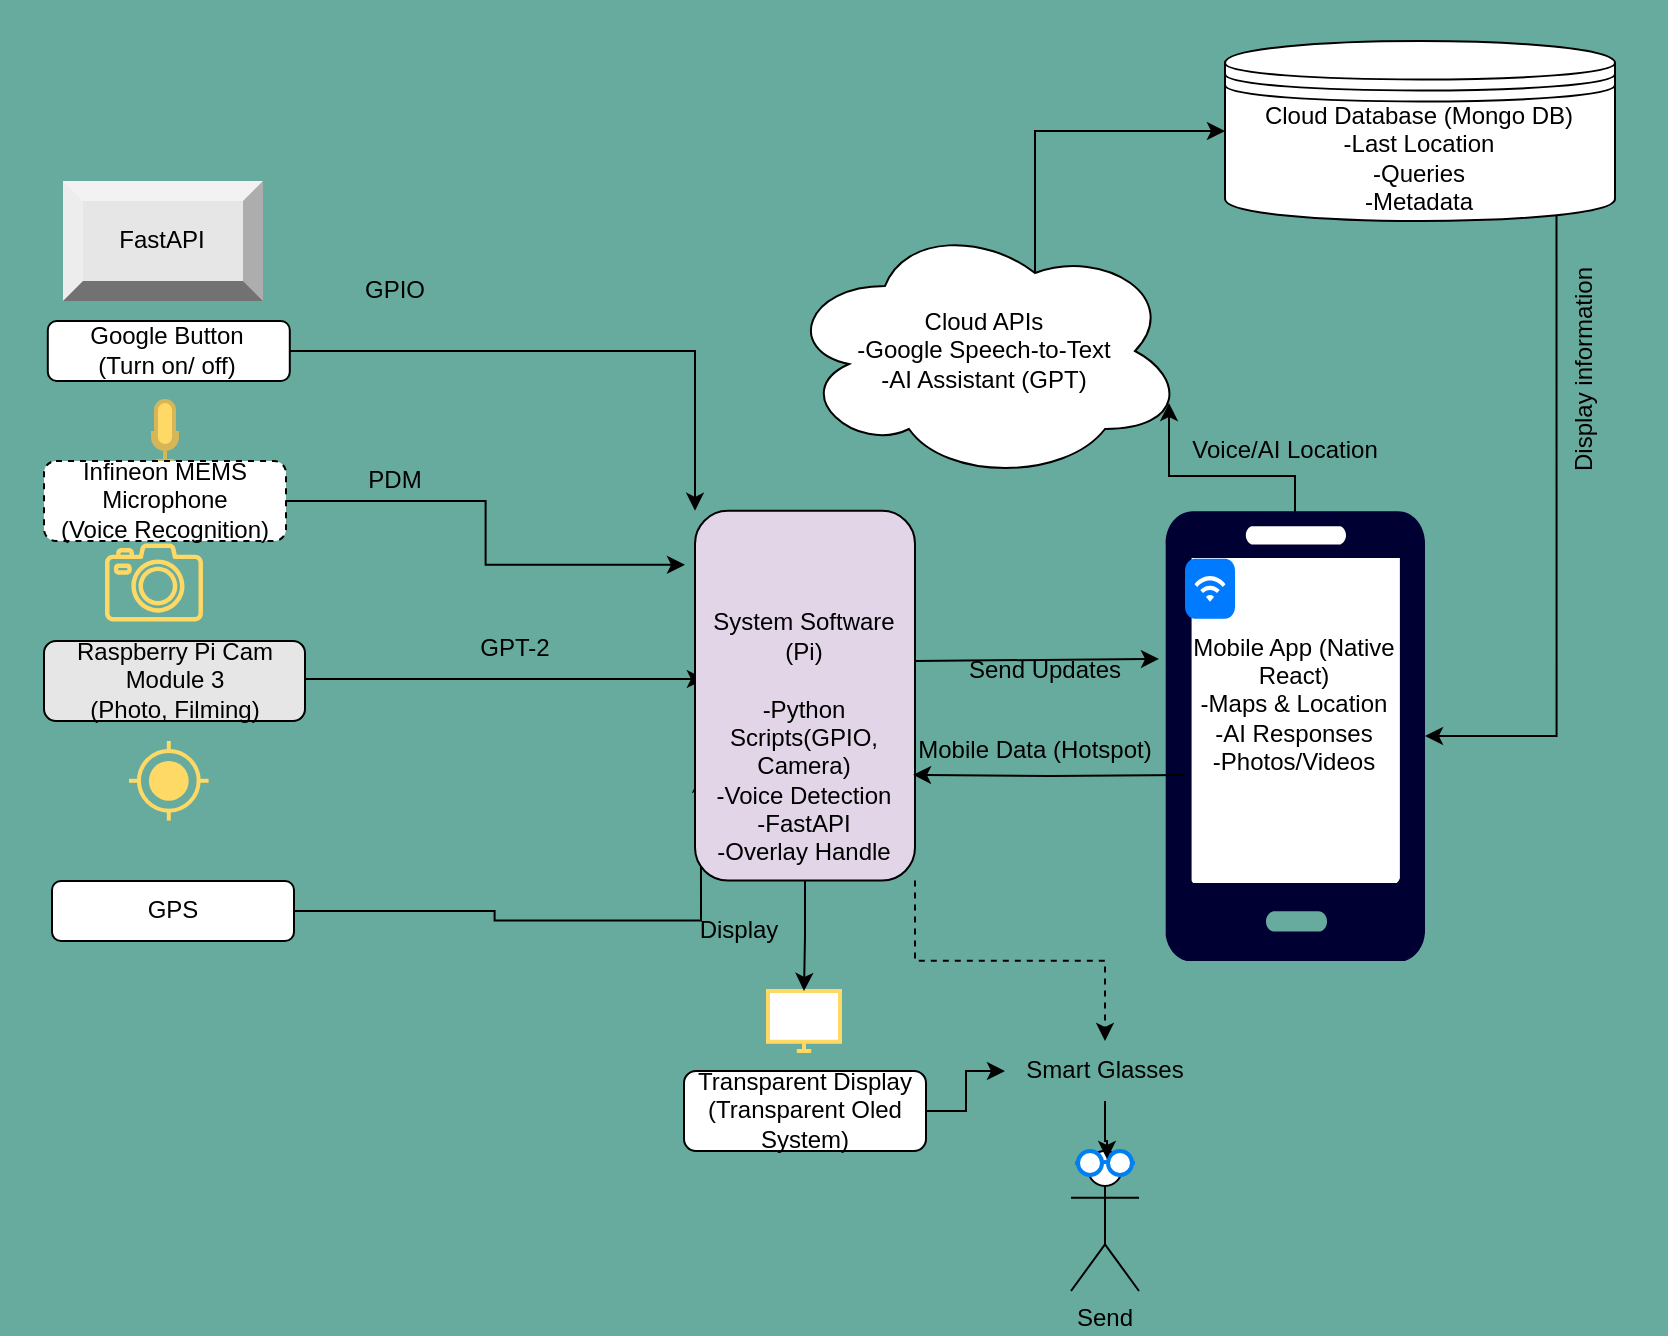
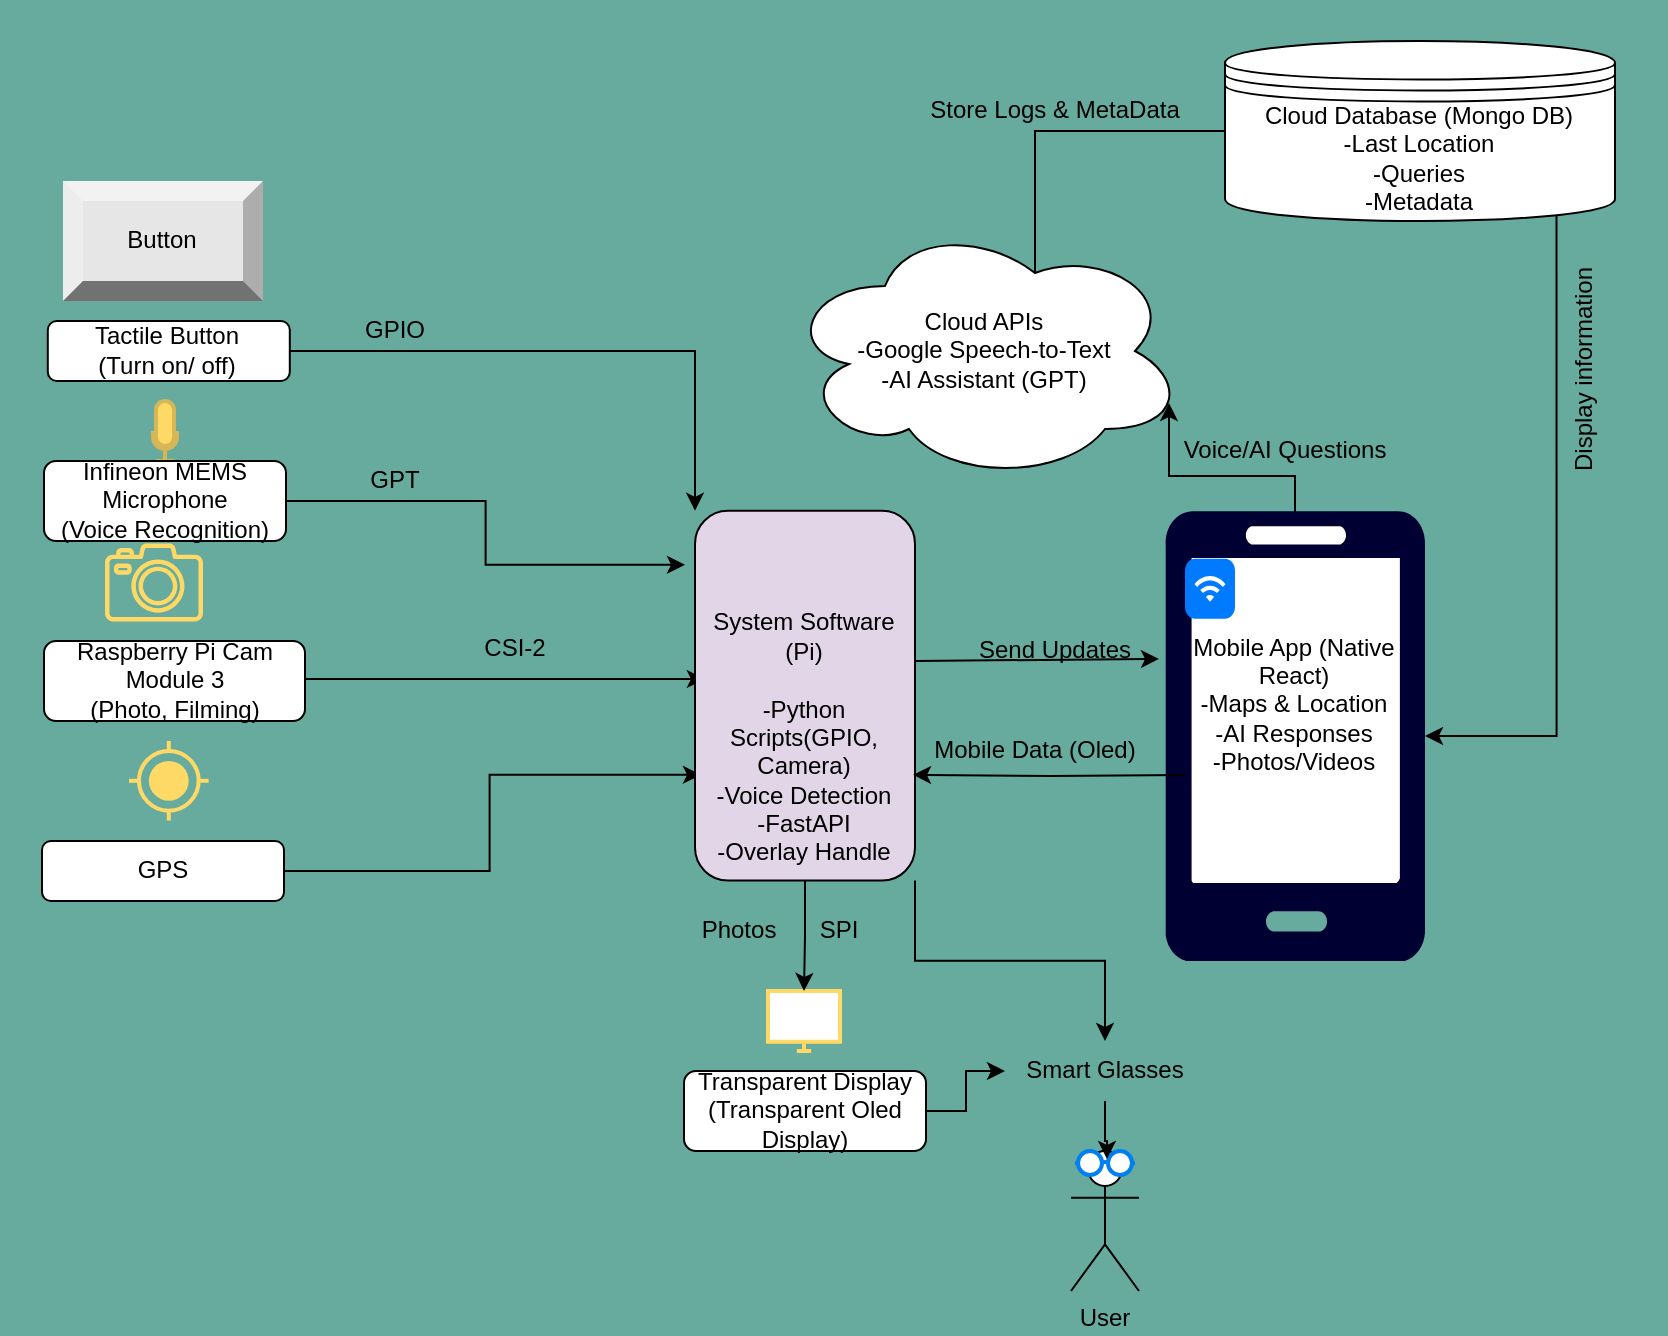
  <mxCell id="0" />
  <mxCell id="1" parent="0" />
  <mxCell id="2" value="" style="html=1;verticalLabelPosition=bottom;align=center;labelBackgroundColor=#ffffff;verticalAlign=top;strokeWidth=2;strokeColor=#d6b656;shadow=0;dashed=0;shape=mxgraph.ios7.icons.microphone;fillColor=#FFD966;" parent="1" vertex="1"><mxGeometry x="76" y="200" width="12" height="30" as="geometry" /></mxCell>
  <mxCell id="3" value="" style="sketch=0;outlineConnect=0;fontColor=#232F3E;gradientColor=none;fillColor=#FFD966;strokeColor=#FFD966;dashed=0;verticalLabelPosition=bottom;verticalAlign=top;align=center;html=1;fontSize=12;fontStyle=0;aspect=fixed;pointerEvents=1;shape=mxgraph.aws4.camera2;" parent="1" vertex="1"><mxGeometry x="52" y="271.26" width="49" height="38.94" as="geometry" /></mxCell>
  <mxCell id="4" value="" style="html=1;dashed=0;aspect=fixed;verticalLabelPosition=bottom;verticalAlign=top;align=center;shape=mxgraph.gmdl.gps;strokeColor=#FFD966;fillColor=#FFD966;shadow=0;strokeWidth=2;sketch=0;" parent="1" vertex="1"><mxGeometry x="64" y="370" width="39.8" height="39.8" as="geometry" /></mxCell>
  <mxCell id="5" value="" style="html=1;verticalLabelPosition=bottom;align=center;labelBackgroundColor=#ffffff;verticalAlign=top;strokeWidth=2;strokeColor=#FFD966;shadow=0;dashed=0;shape=mxgraph.ios7.icons.monitor;" parent="1" vertex="1"><mxGeometry x="383.5" y="495" width="36" height="30" as="geometry" /></mxCell>
  <mxCell id="6" style="edgeStyle=orthogonalEdgeStyle;rounded=0;orthogonalLoop=1;jettySize=auto;html=1;" parent="1" source="7" target="20" edge="1"><mxGeometry relative="1" as="geometry"><mxPoint x="237" y="322.01" as="targetPoint" /></mxGeometry></mxCell>
- <mxCell id="7" value="Infineon MEMS Microphone&lt;div&gt;(Voice Recognition)&lt;/div&gt;" style="rounded=1;whiteSpace=wrap;html=1;dashed=1;" parent="1" vertex="1"><mxGeometry x="21.5" y="230" width="121" height="40" as="geometry" /></mxCell>
- <mxCell id="8" value="Raspberry Pi Cam Module 3&lt;div&gt;(Photo, Filming)&lt;/div&gt;" style="rounded=1;whiteSpace=wrap;html=1;fillColor=#e6e6e6;" parent="1" vertex="1"><mxGeometry x="21.5" y="320" width="130.5" height="40" as="geometry" /></mxCell>
+ <mxCell id="7" value="Infineon MEMS Microphone&lt;div&gt;(Voice Recognition)&lt;/div&gt;" style="rounded=1;whiteSpace=wrap;html=1;" parent="1" vertex="1"><mxGeometry x="21.5" y="230" width="121" height="40" as="geometry" /></mxCell>
+ <mxCell id="8" value="Raspberry Pi Cam Module 3&lt;div&gt;(Photo, Filming)&lt;/div&gt;" style="rounded=1;whiteSpace=wrap;html=1;" parent="1" vertex="1"><mxGeometry x="21.5" y="320" width="130.5" height="40" as="geometry" /></mxCell>
  <mxCell id="9" style="edgeStyle=orthogonalEdgeStyle;rounded=0;orthogonalLoop=1;jettySize=auto;html=1;exitX=1;exitY=0.5;exitDx=0;exitDy=0;entryX=0.027;entryY=0.714;entryDx=0;entryDy=0;entryPerimeter=0;" parent="1" source="10" target="19" edge="1"><mxGeometry relative="1" as="geometry"><mxPoint x="237" y="348.5" as="targetPoint" /></mxGeometry></mxCell>
- <mxCell id="10" value="GPS" style="rounded=1;whiteSpace=wrap;html=1;" parent="1" vertex="1"><mxGeometry x="25.5" y="440" width="121" height="30" as="geometry" /></mxCell>
+ <mxCell id="10" value="GPS" style="rounded=1;whiteSpace=wrap;html=1;" parent="1" vertex="1"><mxGeometry x="20.5" y="420" width="121" height="30" as="geometry" /></mxCell>
  <mxCell id="11" style="edgeStyle=orthogonalEdgeStyle;rounded=0;orthogonalLoop=1;jettySize=auto;html=1;exitX=1;exitY=0.5;exitDx=0;exitDy=0;" parent="1" source="12" target="33" edge="1"><mxGeometry relative="1" as="geometry" /></mxCell>
- <mxCell id="12" value="Transparent Display&lt;div&gt;(Transparent Oled System)&lt;/div&gt;" style="rounded=1;whiteSpace=wrap;html=1;" parent="1" vertex="1"><mxGeometry x="341.5" y="535" width="121" height="40" as="geometry" /></mxCell>
- <mxCell id="13" value="FastAPI" style="labelPosition=center;verticalLabelPosition=middle;align=center;html=1;shape=mxgraph.basic.shaded_button;dx=10;fillColor=#E6E6E6;strokeColor=none;whiteSpace=wrap;" parent="1" vertex="1"><mxGeometry x="31" y="90" width="100" height="60" as="geometry" /></mxCell>
+ <mxCell id="12" value="Transparent Display&lt;div&gt;(Transparent Oled Display)&lt;/div&gt;" style="rounded=1;whiteSpace=wrap;html=1;" parent="1" vertex="1"><mxGeometry x="341.5" y="535" width="121" height="40" as="geometry" /></mxCell>
+ <mxCell id="13" value="Button" style="labelPosition=center;verticalLabelPosition=middle;align=center;html=1;shape=mxgraph.basic.shaded_button;dx=10;fillColor=#E6E6E6;strokeColor=none;whiteSpace=wrap;" parent="1" vertex="1"><mxGeometry x="31" y="90" width="100" height="60" as="geometry" /></mxCell>
  <mxCell id="14" style="edgeStyle=orthogonalEdgeStyle;rounded=0;orthogonalLoop=1;jettySize=auto;html=1;entryX=0;entryY=0;entryDx=0;entryDy=0;" parent="1" source="15" target="19" edge="1"><mxGeometry relative="1" as="geometry"><mxPoint x="272" y="319" as="targetPoint" /></mxGeometry></mxCell>
- <mxCell id="15" value="Google Button&lt;div&gt;(Turn on/ off)&lt;/div&gt;" style="rounded=1;whiteSpace=wrap;html=1;" parent="1" vertex="1"><mxGeometry x="23.4" y="160" width="121" height="30" as="geometry" /></mxCell>
+ <mxCell id="15" value="Tactile Button&lt;div&gt;(Turn on/ off)&lt;/div&gt;" style="rounded=1;whiteSpace=wrap;html=1;" parent="1" vertex="1"><mxGeometry x="23.4" y="160" width="121" height="30" as="geometry" /></mxCell>
  <mxCell id="16" style="edgeStyle=orthogonalEdgeStyle;rounded=0;orthogonalLoop=1;jettySize=auto;html=1;entryX=0.045;entryY=0.46;entryDx=0;entryDy=0;entryPerimeter=0;" parent="1" edge="1"><mxGeometry relative="1" as="geometry"><mxPoint x="152" y="339.004" as="sourcePoint" /><mxPoint x="351.95" y="339.004" as="targetPoint" /></mxGeometry></mxCell>
  <mxCell id="17" style="edgeStyle=orthogonalEdgeStyle;rounded=0;orthogonalLoop=1;jettySize=auto;html=1;" parent="1" source="19" target="5" edge="1"><mxGeometry relative="1" as="geometry" /></mxCell>
- <mxCell id="18" style="edgeStyle=orthogonalEdgeStyle;rounded=0;orthogonalLoop=1;jettySize=auto;html=1;exitX=1;exitY=1;exitDx=0;exitDy=0;dashed=1;" parent="1" source="19" target="33" edge="1"><mxGeometry relative="1" as="geometry" /></mxCell>
+ <mxCell id="18" style="edgeStyle=orthogonalEdgeStyle;rounded=0;orthogonalLoop=1;jettySize=auto;html=1;exitX=1;exitY=1;exitDx=0;exitDy=0;" parent="1" source="19" target="33" edge="1"><mxGeometry relative="1" as="geometry" /></mxCell>
  <mxCell id="19" value="&lt;div&gt;&lt;br&gt;&lt;/div&gt;&lt;div&gt;&lt;br&gt;&lt;/div&gt;&lt;div&gt;&lt;br&gt;&lt;/div&gt;&lt;div&gt;&lt;br&gt;&lt;/div&gt;&lt;div&gt;&lt;br&gt;&lt;/div&gt;System Software (Pi)&lt;div&gt;&lt;br&gt;&lt;div&gt;-Python Scripts(GPIO, Camera)&lt;/div&gt;&lt;div&gt;-Voice Detection&lt;/div&gt;&lt;div&gt;-FastAPI&lt;/div&gt;&lt;div&gt;-Overlay Handle&lt;/div&gt;&lt;div&gt;&lt;br&gt;&lt;/div&gt;&lt;div&gt;&lt;br&gt;&lt;/div&gt;&lt;/div&gt;" style="rounded=1;whiteSpace=wrap;html=1;fillColor=#e1d5e7;" parent="1" vertex="1"><mxGeometry x="347" y="254.9" width="110" height="184.9" as="geometry" /></mxCell>
  <mxCell id="20" value="" style="shape=image;html=1;verticalAlign=top;verticalLabelPosition=bottom;labelBackgroundColor=#ffffff;imageAspect=0;aspect=fixed;image=https://icons.diagrams.net/icon-cache1/Fruit-2455/Fruit_iconfree_Filled_Outline_raspberry-healthy-organic-food-fruit_icon-896.svg" parent="1" vertex="1"><mxGeometry x="342" y="254.9" width="54" height="54" as="geometry" /></mxCell>
- <mxCell id="21" style="edgeStyle=orthogonalEdgeStyle;rounded=0;orthogonalLoop=1;jettySize=auto;html=1;exitX=0.625;exitY=0.2;exitDx=0;exitDy=0;exitPerimeter=0;entryX=0;entryY=0.5;entryDx=0;entryDy=0;" parent="1" source="22" target="25" edge="1"><mxGeometry relative="1" as="geometry"><mxPoint x="517" y="50" as="targetPoint" /><Array as="points"><mxPoint x="517" y="65" /></Array></mxGeometry></mxCell>
+ <mxCell id="21" style="edgeStyle=orthogonalEdgeStyle;rounded=0;orthogonalLoop=1;jettySize=auto;html=1;exitX=0.625;exitY=0.2;exitDx=0;exitDy=0;exitPerimeter=0;entryX=0;entryY=0.5;entryDx=0;entryDy=0;endArrow=none;" parent="1" source="22" target="25" edge="1"><mxGeometry relative="1" as="geometry"><mxPoint x="517" y="50" as="targetPoint" /><Array as="points"><mxPoint x="517" y="65" /></Array></mxGeometry></mxCell>
  <mxCell id="22" value="Cloud APIs&lt;div&gt;-Google Speech-to-Text&lt;/div&gt;&lt;div&gt;-AI Assistant (GPT)&lt;/div&gt;" style="ellipse;shape=cloud;whiteSpace=wrap;html=1;" parent="1" vertex="1"><mxGeometry x="392" y="110" width="200" height="130" as="geometry" /></mxCell>
- <mxCell id="23" value="Voice/AI Location" style="text;html=1;align=center;verticalAlign=middle;resizable=0;points=[];autosize=1;strokeColor=none;fillColor=none;" parent="1" vertex="1"><mxGeometry x="582" y="210" width="120" height="30" as="geometry" /></mxCell>
+ <mxCell id="23" value="Voice/AI Questions" style="text;html=1;align=center;verticalAlign=middle;resizable=0;points=[];autosize=1;strokeColor=none;fillColor=none;" parent="1" vertex="1"><mxGeometry x="582" y="210" width="120" height="30" as="geometry" /></mxCell>
  <mxCell id="24" style="edgeStyle=orthogonalEdgeStyle;rounded=0;orthogonalLoop=1;jettySize=auto;html=1;exitX=0.85;exitY=0.95;exitDx=0;exitDy=0;exitPerimeter=0;entryX=1;entryY=0.5;entryDx=0;entryDy=0;entryPerimeter=0;" parent="1" source="25" target="29" edge="1"><mxGeometry relative="1" as="geometry"><mxPoint x="778" y="370" as="targetPoint" /></mxGeometry></mxCell>
  <mxCell id="25" value="Cloud Database (Mongo DB)&lt;div&gt;-Last Location&lt;/div&gt;&lt;div&gt;-Queries&lt;/div&gt;&lt;div&gt;-Metadata&lt;/div&gt;" style="shape=datastore;whiteSpace=wrap;html=1;" parent="1" vertex="1"><mxGeometry x="612" y="20" width="195" height="90" as="geometry" /></mxCell>
+ <mxCell id="26" value="Store Logs &amp;amp; MetaData" style="text;html=1;align=center;verticalAlign=middle;resizable=0;points=[];autosize=1;strokeColor=none;fillColor=none;" parent="1" vertex="1"><mxGeometry x="452" y="40" width="150" height="30" as="geometry" /></mxCell>
  <mxCell id="27" style="edgeStyle=orthogonalEdgeStyle;rounded=0;orthogonalLoop=1;jettySize=auto;html=1;exitX=0.5;exitY=0;exitDx=0;exitDy=0;entryX=0.96;entryY=0.7;entryDx=0;entryDy=0;entryPerimeter=0;" parent="1" source="28" target="22" edge="1"><mxGeometry relative="1" as="geometry"><mxPoint x="647" y="190" as="targetPoint" /></mxGeometry></mxCell>
  <mxCell id="28" value="Mobile App (Native React)&lt;div&gt;-Maps &amp;amp; Location&lt;/div&gt;&lt;div&gt;-AI Responses&lt;/div&gt;&lt;div&gt;-Photos/Videos&lt;/div&gt;" style="rounded=1;whiteSpace=wrap;html=1;" parent="1" vertex="1"><mxGeometry x="592" y="257.45" width="110" height="190" as="geometry" /></mxCell>
  <mxCell id="29" value="" style="verticalLabelPosition=bottom;html=1;verticalAlign=top;align=center;strokeColor=none;fillColor=#000033;shape=mxgraph.azure.mobile;pointerEvents=1;" parent="1" vertex="1"><mxGeometry x="582" y="254.9" width="130" height="225.1" as="geometry" /></mxCell>
- <mxCell id="30" value="Send Updates" style="text;html=1;align=center;verticalAlign=middle;resizable=0;points=[];autosize=1;strokeColor=none;fillColor=none;" parent="1" vertex="1"><mxGeometry x="472" y="320" width="100" height="30" as="geometry" /></mxCell>
- <mxCell id="31" value="Send" style="shape=umlActor;verticalLabelPosition=bottom;verticalAlign=top;html=1;outlineConnect=0;" parent="1" vertex="1"><mxGeometry x="535" y="575" width="34" height="70" as="geometry" /></mxCell>
+ <mxCell id="30" value="Send Updates" style="text;html=1;align=center;verticalAlign=middle;resizable=0;points=[];autosize=1;strokeColor=none;fillColor=none;" parent="1" vertex="1"><mxGeometry x="477" y="310" width="100" height="30" as="geometry" /></mxCell>
+ <mxCell id="31" value="User" style="shape=umlActor;verticalLabelPosition=bottom;verticalAlign=top;html=1;outlineConnect=0;" parent="1" vertex="1"><mxGeometry x="535" y="575" width="34" height="70" as="geometry" /></mxCell>
  <mxCell id="32" value="" style="html=1;verticalLabelPosition=bottom;align=center;labelBackgroundColor=#ffffff;verticalAlign=top;strokeWidth=2;strokeColor=#0080F0;shadow=0;dashed=0;shape=mxgraph.ios7.icons.glasses;" parent="1" vertex="1"><mxGeometry x="537" y="575" width="30" height="12" as="geometry" /></mxCell>
  <mxCell id="33" value="Smart Glasses" style="text;html=1;align=center;verticalAlign=middle;resizable=0;points=[];autosize=1;strokeColor=none;fillColor=none;" parent="1" vertex="1"><mxGeometry x="502" y="520" width="100" height="30" as="geometry" /></mxCell>
  <mxCell id="34" style="edgeStyle=orthogonalEdgeStyle;rounded=0;orthogonalLoop=1;jettySize=auto;html=1;entryX=0.533;entryY=0.333;entryDx=0;entryDy=0;entryPerimeter=0;" parent="1" source="33" target="32" edge="1"><mxGeometry relative="1" as="geometry" /></mxCell>
- <mxCell id="35" value="GPIO" style="text;html=1;align=center;verticalAlign=middle;resizable=0;points=[];autosize=1;strokeColor=none;fillColor=none;" parent="1" vertex="1"><mxGeometry x="172" y="130" width="50" height="30" as="geometry" /></mxCell>
+ <mxCell id="35" value="GPIO" style="text;html=1;align=center;verticalAlign=middle;resizable=0;points=[];autosize=1;strokeColor=none;fillColor=none;" parent="1" vertex="1"><mxGeometry x="172" y="150" width="50" height="30" as="geometry" /></mxCell>
  <mxCell id="36" value="" style="html=1;strokeWidth=1;shadow=0;dashed=0;shape=mxgraph.ios7.misc.wifi;fillColor=#007AFF;strokeColor=none;buttonText=;strokeColor2=#222222;fontColor=#222222;fontSize=8;verticalLabelPosition=bottom;verticalAlign=top;align=center;sketch=0;" parent="1" vertex="1"><mxGeometry x="592" y="278.9" width="25" height="30" as="geometry" /></mxCell>
  <mxCell id="37" style="edgeStyle=orthogonalEdgeStyle;rounded=0;orthogonalLoop=1;jettySize=auto;html=1;entryX=0.991;entryY=0.714;entryDx=0;entryDy=0;entryPerimeter=0;" parent="1" target="19" edge="1"><mxGeometry relative="1" as="geometry"><mxPoint x="592" y="387" as="sourcePoint" /><mxPoint x="457.99" y="419.97" as="targetPoint" /></mxGeometry></mxCell>
- <mxCell id="38" value="Mobile Data (Hotspot)" style="text;html=1;align=center;verticalAlign=middle;resizable=0;points=[];autosize=1;strokeColor=none;fillColor=none;" parent="1" vertex="1"><mxGeometry x="447" y="360" width="140" height="30" as="geometry" /></mxCell>
+ <mxCell id="38" value="Mobile Data (Oled)" style="text;html=1;align=center;verticalAlign=middle;resizable=0;points=[];autosize=1;strokeColor=none;fillColor=none;" parent="1" vertex="1"><mxGeometry x="447" y="360" width="140" height="30" as="geometry" /></mxCell>
  <mxCell id="39" value="" style="endArrow=classic;html=1;rounded=0;entryX=-0.023;entryY=0.329;entryDx=0;entryDy=0;entryPerimeter=0;" parent="1" target="29" edge="1"><mxGeometry width="50" height="50" relative="1" as="geometry"><mxPoint x="457" y="330" as="sourcePoint" /><mxPoint x="507" y="280" as="targetPoint" /></mxGeometry></mxCell>
  <mxCell id="40" value="" style="shape=image;html=1;verticalAlign=top;verticalLabelPosition=bottom;labelBackgroundColor=#ffffff;imageAspect=0;aspect=fixed;image=https://icons.diagrams.net/icon-cache1/Fruit-2455/Fruit_iconfree_Filled_Outline_raspberry-healthy-organic-food-fruit_icon-896.svg" parent="1" vertex="1"><mxGeometry x="52" y="290.2" width="20" height="20" as="geometry" /></mxCell>
- <mxCell id="41" value="GPT-2" style="text;html=1;align=center;verticalAlign=middle;resizable=0;points=[];autosize=1;strokeColor=none;fillColor=none;" parent="1" vertex="1"><mxGeometry x="232" y="308.9" width="50" height="30" as="geometry" /></mxCell>
- <mxCell id="42" value="PDM" style="text;html=1;align=center;verticalAlign=middle;resizable=0;points=[];autosize=1;strokeColor=none;fillColor=none;" parent="1" vertex="1"><mxGeometry x="172" y="224.9" width="50" height="30" as="geometry" /></mxCell>
- <mxCell id="43" value="Display" style="text;html=1;align=center;verticalAlign=middle;resizable=0;points=[];autosize=1;strokeColor=none;fillColor=none;" parent="1" vertex="1"><mxGeometry x="339" y="450" width="60" height="30" as="geometry" /></mxCell>
+ <mxCell id="41" value="CSI-2" style="text;html=1;align=center;verticalAlign=middle;resizable=0;points=[];autosize=1;strokeColor=none;fillColor=none;" parent="1" vertex="1"><mxGeometry x="232" y="308.9" width="50" height="30" as="geometry" /></mxCell>
+ <mxCell id="42" value="GPT" style="text;html=1;align=center;verticalAlign=middle;resizable=0;points=[];autosize=1;strokeColor=none;fillColor=none;" parent="1" vertex="1"><mxGeometry x="172" y="224.9" width="50" height="30" as="geometry" /></mxCell>
+ <mxCell id="43" value="Photos" style="text;html=1;align=center;verticalAlign=middle;resizable=0;points=[];autosize=1;strokeColor=none;fillColor=none;" parent="1" vertex="1"><mxGeometry x="339" y="450" width="60" height="30" as="geometry" /></mxCell>
+ <mxCell id="44" value="SPI" style="text;html=1;align=center;verticalAlign=middle;resizable=0;points=[];autosize=1;strokeColor=none;fillColor=none;" vertex="1" parent="1"><mxGeometry x="399" y="450" width="40" height="30" as="geometry" /></mxCell>
  <mxCell id="45" value="Display information" style="text;html=1;align=center;verticalAlign=middle;resizable=0;points=[];autosize=1;strokeColor=none;fillColor=none;horizontal=0;" vertex="1" parent="1"><mxGeometry x="772" y="125" width="40" height="120" as="geometry" /></mxCell>
